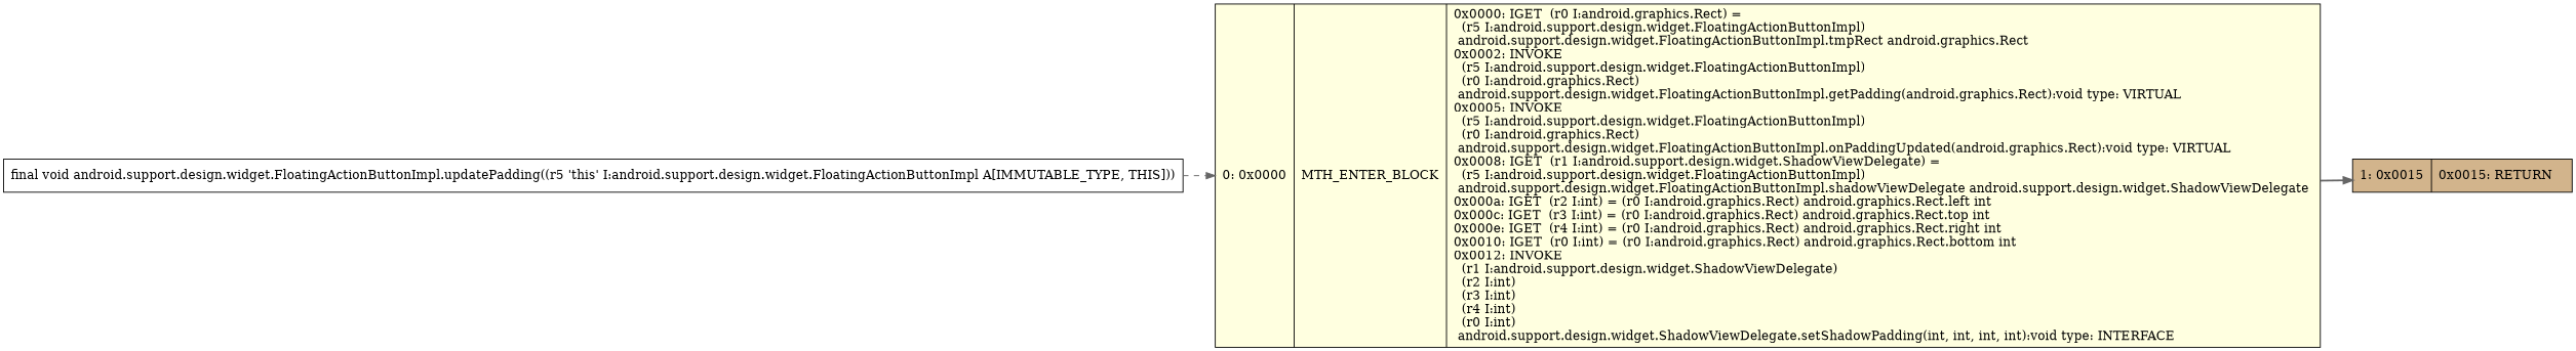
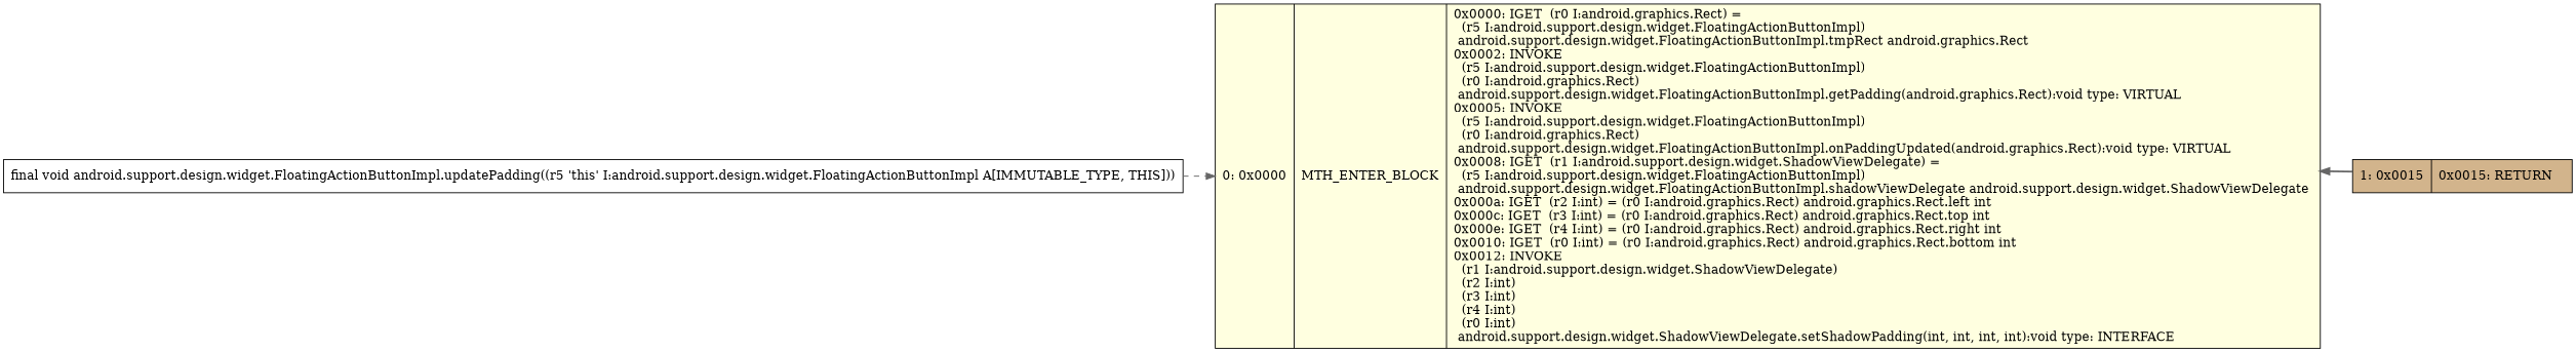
  digraph {
    rankdir=LR
    node [shape=record style=filled]
    edge [color=gray40]
    n1 [label="{0\:\ 0x0000|MTH_ENTER_BLOCK\l|0x0000: IGET  (r0 I:android.graphics.Rect) = \l  (r5 I:android.support.design.widget.FloatingActionButtonImpl)\l android.support.design.widget.FloatingActionButtonImpl.tmpRect android.graphics.Rect \l0x0002: INVOKE  \l  (r5 I:android.support.design.widget.FloatingActionButtonImpl)\l  (r0 I:android.graphics.Rect)\l android.support.design.widget.FloatingActionButtonImpl.getPadding(android.graphics.Rect):void type: VIRTUAL \l0x0005: INVOKE  \l  (r5 I:android.support.design.widget.FloatingActionButtonImpl)\l  (r0 I:android.graphics.Rect)\l android.support.design.widget.FloatingActionButtonImpl.onPaddingUpdated(android.graphics.Rect):void type: VIRTUAL \l0x0008: IGET  (r1 I:android.support.design.widget.ShadowViewDelegate) = \l  (r5 I:android.support.design.widget.FloatingActionButtonImpl)\l android.support.design.widget.FloatingActionButtonImpl.shadowViewDelegate android.support.design.widget.ShadowViewDelegate \l0x000a: IGET  (r2 I:int) = (r0 I:android.graphics.Rect) android.graphics.Rect.left int \l0x000c: IGET  (r3 I:int) = (r0 I:android.graphics.Rect) android.graphics.Rect.top int \l0x000e: IGET  (r4 I:int) = (r0 I:android.graphics.Rect) android.graphics.Rect.right int \l0x0010: IGET  (r0 I:int) = (r0 I:android.graphics.Rect) android.graphics.Rect.bottom int \l0x0012: INVOKE  \l  (r1 I:android.support.design.widget.ShadowViewDelegate)\l  (r2 I:int)\l  (r3 I:int)\l  (r4 I:int)\l  (r0 I:int)\l android.support.design.widget.ShadowViewDelegate.setShadowPadding(int, int, int, int):void type: INTERFACE \l}" fillcolor=lightyellow]
    n2 [label="{1\:\ 0x0015|0x0015: RETURN   \l}" fillcolor=tan]
    n3 [label="{final void android.support.design.widget.FloatingActionButtonImpl.updatePadding((r5 'this' I:android.support.design.widget.FloatingActionButtonImpl A[IMMUTABLE_TYPE, THIS])) }" fillcolor=white]
-   n1 -> n2 [style=bold]
+   n2 -> n1 [style=bold]
    n3 -> n1 [style=dashed]
  }
